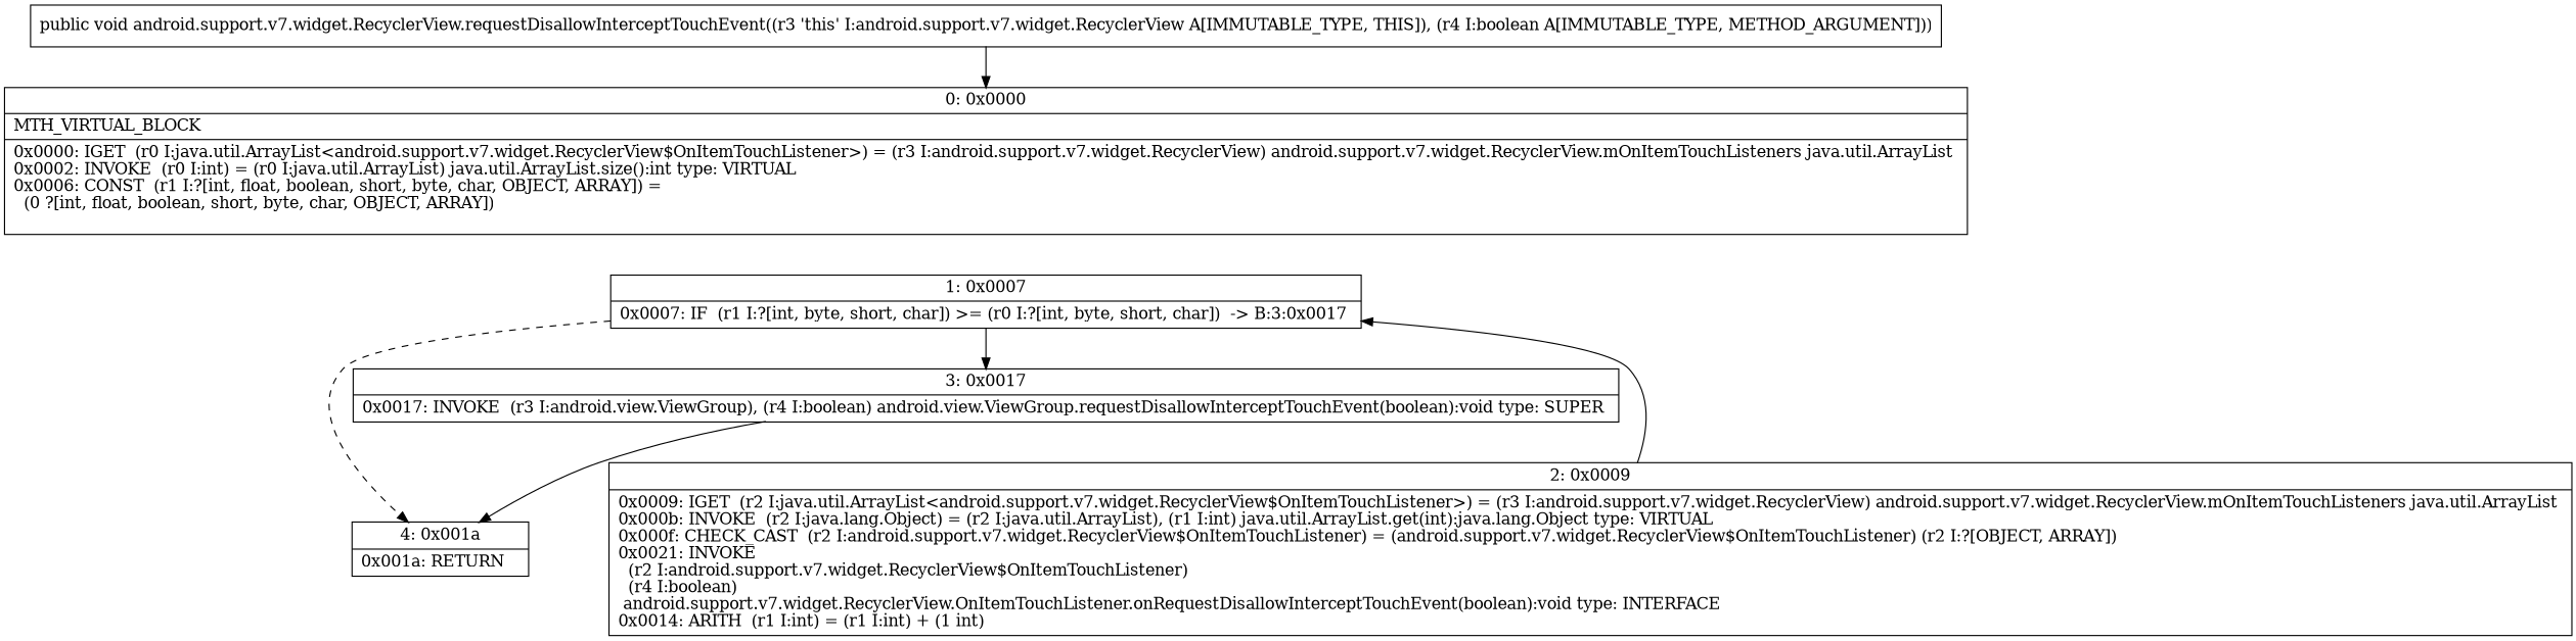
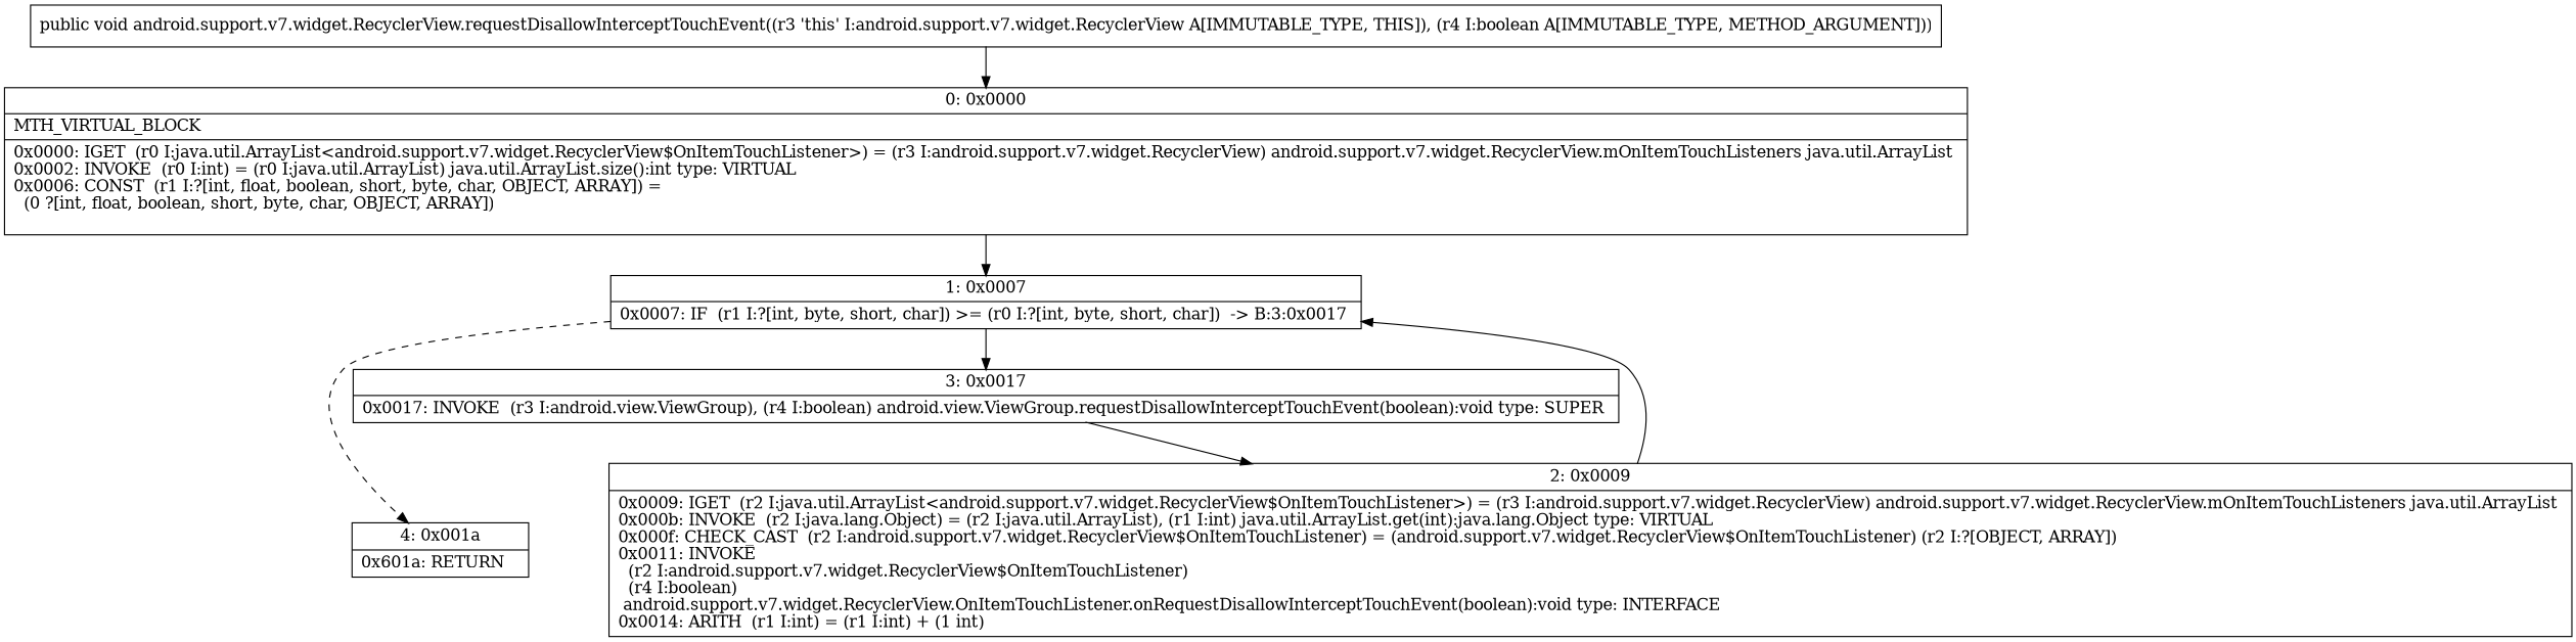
  digraph {
    node [shape=record]
    n1 [label="{0\:\ 0x0000|MTH_VIRTUAL_BLOCK\l|0x0000: IGET  (r0 I:java.util.ArrayList\<android.support.v7.widget.RecyclerView$OnItemTouchListener\>) = (r3 I:android.support.v7.widget.RecyclerView) android.support.v7.widget.RecyclerView.mOnItemTouchListeners java.util.ArrayList \l0x0002: INVOKE  (r0 I:int) = (r0 I:java.util.ArrayList) java.util.ArrayList.size():int type: VIRTUAL \l0x0006: CONST  (r1 I:?[int, float, boolean, short, byte, char, OBJECT, ARRAY]) = \l  (0 ?[int, float, boolean, short, byte, char, OBJECT, ARRAY])\l \l}"]
    n2 [label="{1\:\ 0x0007|0x0007: IF  (r1 I:?[int, byte, short, char]) \>= (r0 I:?[int, byte, short, char])  \-\> B:3:0x0017 \l}"]
    n3 [label="{3\:\ 0x0017|0x0017: INVOKE  (r3 I:android.view.ViewGroup), (r4 I:boolean) android.view.ViewGroup.requestDisallowInterceptTouchEvent(boolean):void type: SUPER \l}"]
-   n4 [label="{4\:\ 0x001a|0x001a: RETURN   \l}"]
-   n5 [label="{2\:\ 0x0009|0x0009: IGET  (r2 I:java.util.ArrayList\<android.support.v7.widget.RecyclerView$OnItemTouchListener\>) = (r3 I:android.support.v7.widget.RecyclerView) android.support.v7.widget.RecyclerView.mOnItemTouchListeners java.util.ArrayList \l0x000b: INVOKE  (r2 I:java.lang.Object) = (r2 I:java.util.ArrayList), (r1 I:int) java.util.ArrayList.get(int):java.lang.Object type: VIRTUAL \l0x000f: CHECK_CAST  (r2 I:android.support.v7.widget.RecyclerView$OnItemTouchListener) = (android.support.v7.widget.RecyclerView$OnItemTouchListener) (r2 I:?[OBJECT, ARRAY]) \l0x0021: INVOKE  \l  (r2 I:android.support.v7.widget.RecyclerView$OnItemTouchListener)\l  (r4 I:boolean)\l android.support.v7.widget.RecyclerView.OnItemTouchListener.onRequestDisallowInterceptTouchEvent(boolean):void type: INTERFACE \l0x0014: ARITH  (r1 I:int) = (r1 I:int) + (1 int) \l}"]
+   n4 [label="{4\:\ 0x001a|0x601a: RETURN   \l}"]
+   n5 [label="{2\:\ 0x0009|0x0009: IGET  (r2 I:java.util.ArrayList\<android.support.v7.widget.RecyclerView$OnItemTouchListener\>) = (r3 I:android.support.v7.widget.RecyclerView) android.support.v7.widget.RecyclerView.mOnItemTouchListeners java.util.ArrayList \l0x000b: INVOKE  (r2 I:java.lang.Object) = (r2 I:java.util.ArrayList), (r1 I:int) java.util.ArrayList.get(int):java.lang.Object type: VIRTUAL \l0x000f: CHECK_CAST  (r2 I:android.support.v7.widget.RecyclerView$OnItemTouchListener) = (android.support.v7.widget.RecyclerView$OnItemTouchListener) (r2 I:?[OBJECT, ARRAY]) \l0x0011: INVOKE  \l  (r2 I:android.support.v7.widget.RecyclerView$OnItemTouchListener)\l  (r4 I:boolean)\l android.support.v7.widget.RecyclerView.OnItemTouchListener.onRequestDisallowInterceptTouchEvent(boolean):void type: INTERFACE \l0x0014: ARITH  (r1 I:int) = (r1 I:int) + (1 int) \l}"]
    n6 [label="{public void android.support.v7.widget.RecyclerView.requestDisallowInterceptTouchEvent((r3 'this' I:android.support.v7.widget.RecyclerView A[IMMUTABLE_TYPE, THIS]), (r4 I:boolean A[IMMUTABLE_TYPE, METHOD_ARGUMENT])) }"]
+   n1 -> n2
    n2 -> n3
    n2 -> n4 [style=dashed]
-   n3 -> n4
+   n3 -> n5
    n5 -> n2
    n6 -> n1
  }
